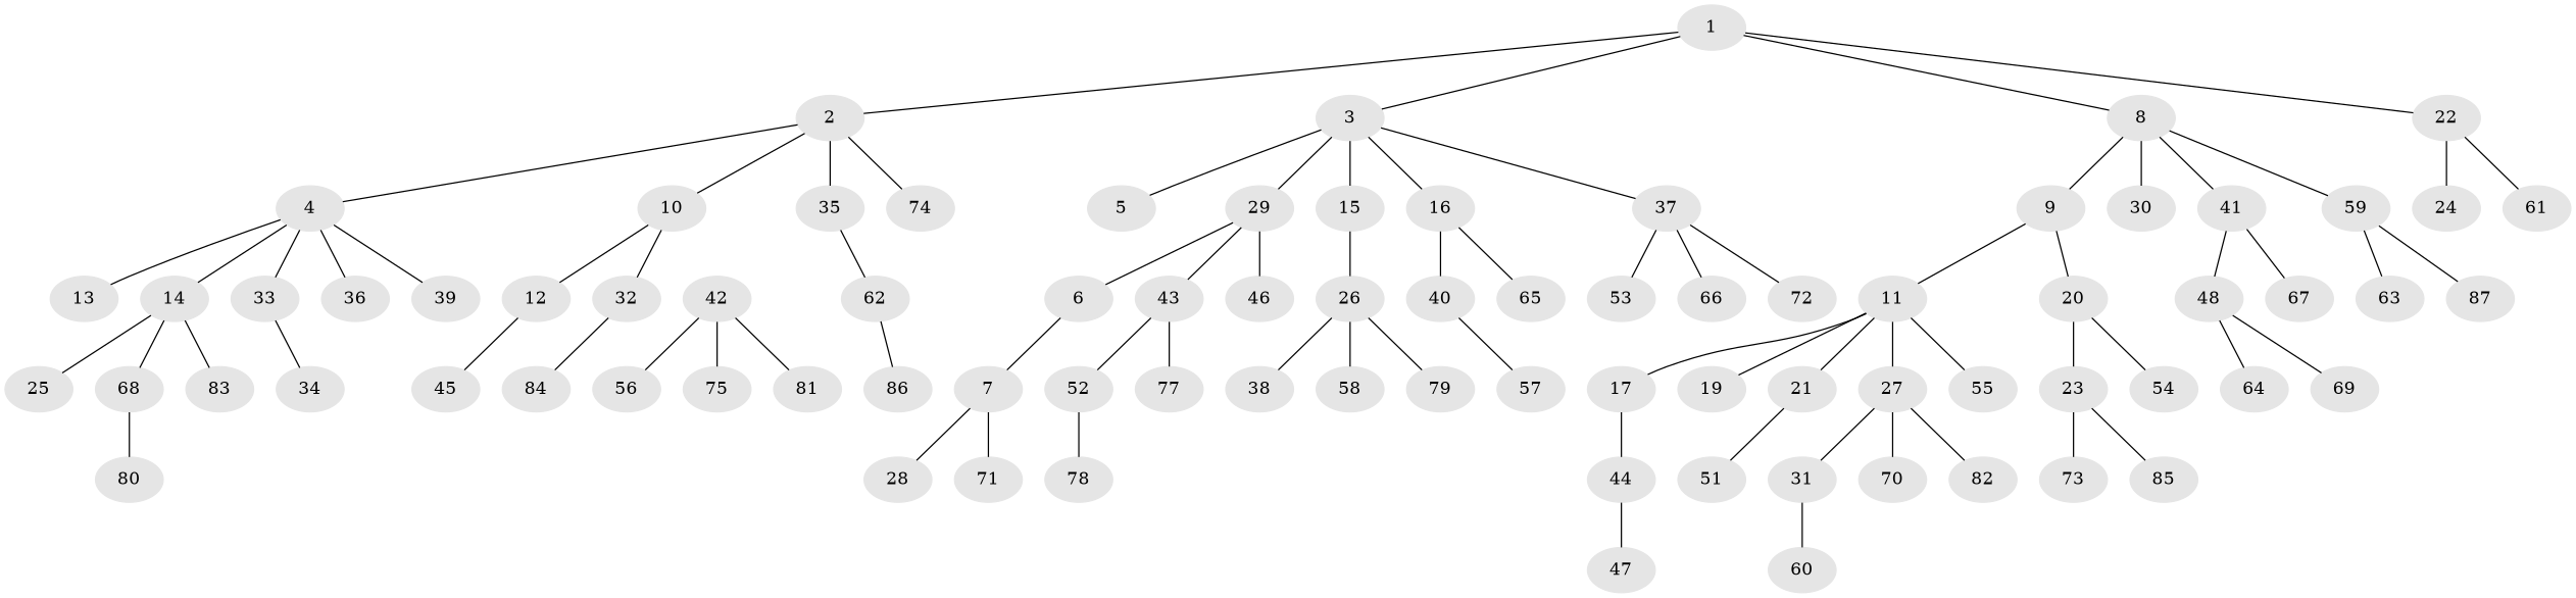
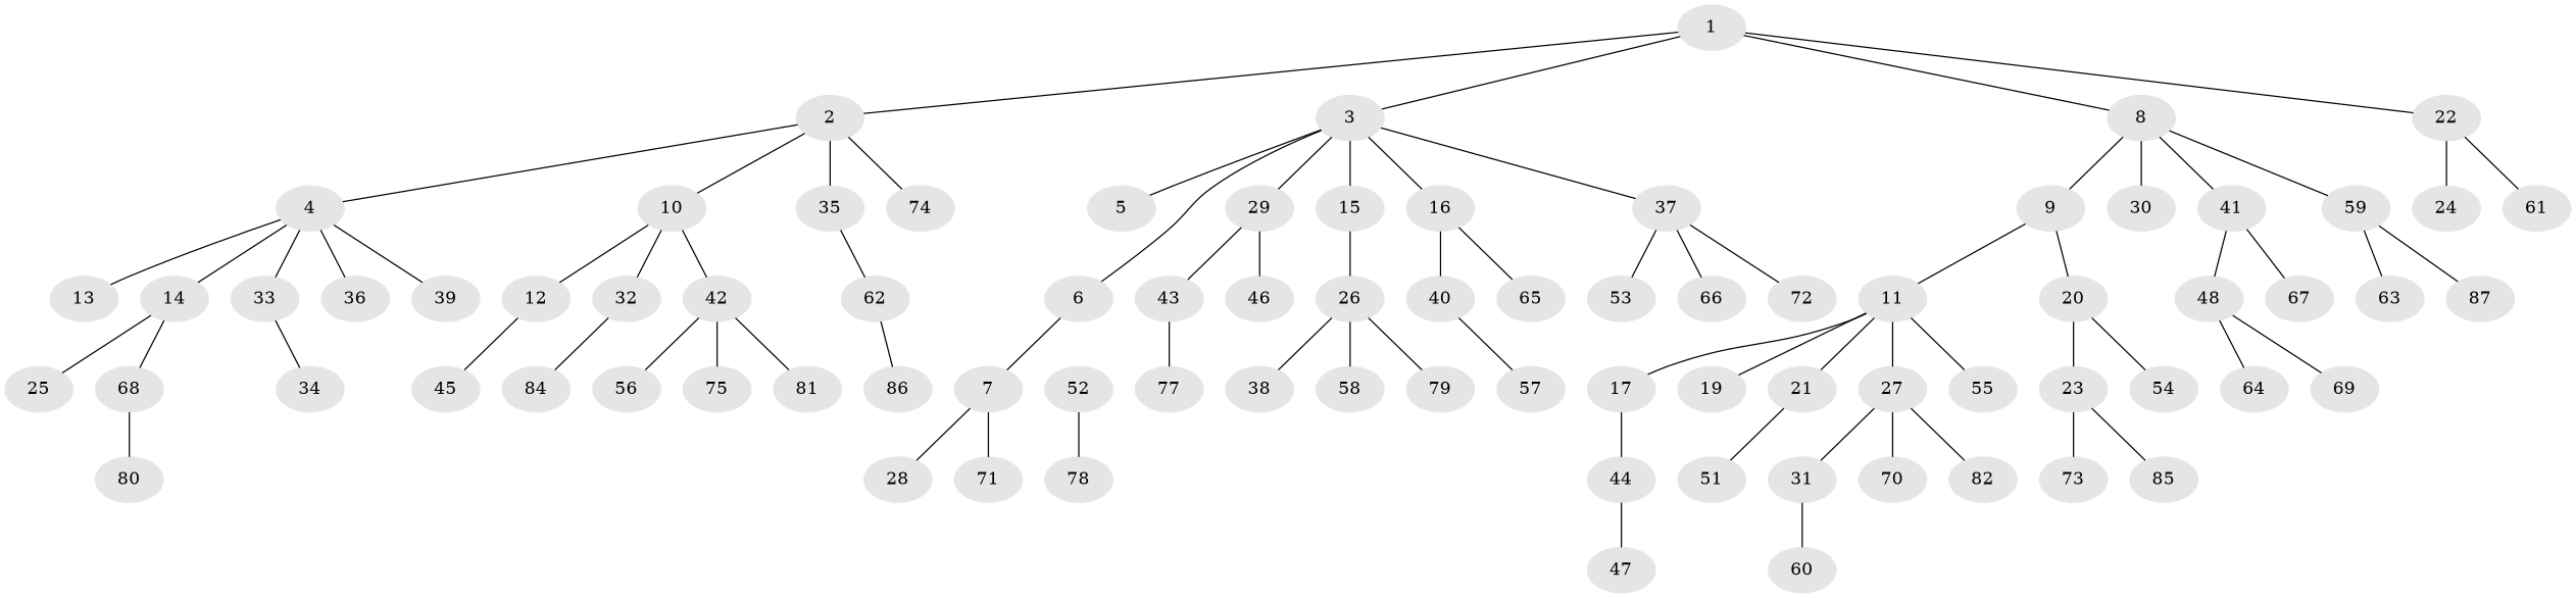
  graph {
    node [color=gray90 style=filled]
    1
    2
    3
    8
    22
    4
    10
    35
    74
    5
    6
    15
    16
    29
    37
    9
    30
    41
    59
    24
    61
    13
    14
    33
    36
    39
    12
    32
    42
    62
    7
    26
    40
    65
    43
    46
    53
    66
    72
    25
    68
-   83
    34
    28
    71
    11
    20
    48
    67
    63
    87
    17
    19
    21
    27
    55
    23
    54
    45
    84
    56
    75
    81
    44
    51
    31
    70
    82
    80
    38
    58
    79
    57
    47
    73
    85
    60
    52
    77
    86
    64
    69
    78
    1 -- 2
    1 -- 3
    1 -- 8
    1 -- 22
    2 -- 4
    2 -- 10
    2 -- 35
    2 -- 74
    3 -- 5
-   29 -- 6
+   3 -- 6
    3 -- 15
    3 -- 16
    3 -- 29
    3 -- 37
    8 -- 9
    8 -- 30
    8 -- 41
    8 -- 59
    22 -- 24
    22 -- 61
    4 -- 13
    4 -- 14
    4 -- 33
    4 -- 36
    4 -- 39
    10 -- 12
    10 -- 32
+   10 -- 42
    35 -- 62
    6 -- 7
    15 -- 26
    16 -- 40
    16 -- 65
    29 -- 43
    29 -- 46
    37 -- 53
    37 -- 66
    37 -- 72
    9 -- 11
    9 -- 20
    41 -- 48
    41 -- 67
    59 -- 63
    59 -- 87
    14 -- 25
    14 -- 68
-   14 -- 83
    33 -- 34
    12 -- 45
    32 -- 84
    42 -- 56
    42 -- 75
    42 -- 81
    62 -- 86
    7 -- 28
    7 -- 71
    26 -- 38
    26 -- 58
    26 -- 79
    40 -- 57
-   43 -- 52
    43 -- 77
    68 -- 80
    11 -- 17
    11 -- 19
    11 -- 21
    11 -- 27
    11 -- 55
    20 -- 23
    20 -- 54
    48 -- 64
    48 -- 69
    17 -- 44
    21 -- 51
    27 -- 31
    27 -- 70
    27 -- 82
    23 -- 73
    23 -- 85
    44 -- 47
    31 -- 60
    52 -- 78
  }
